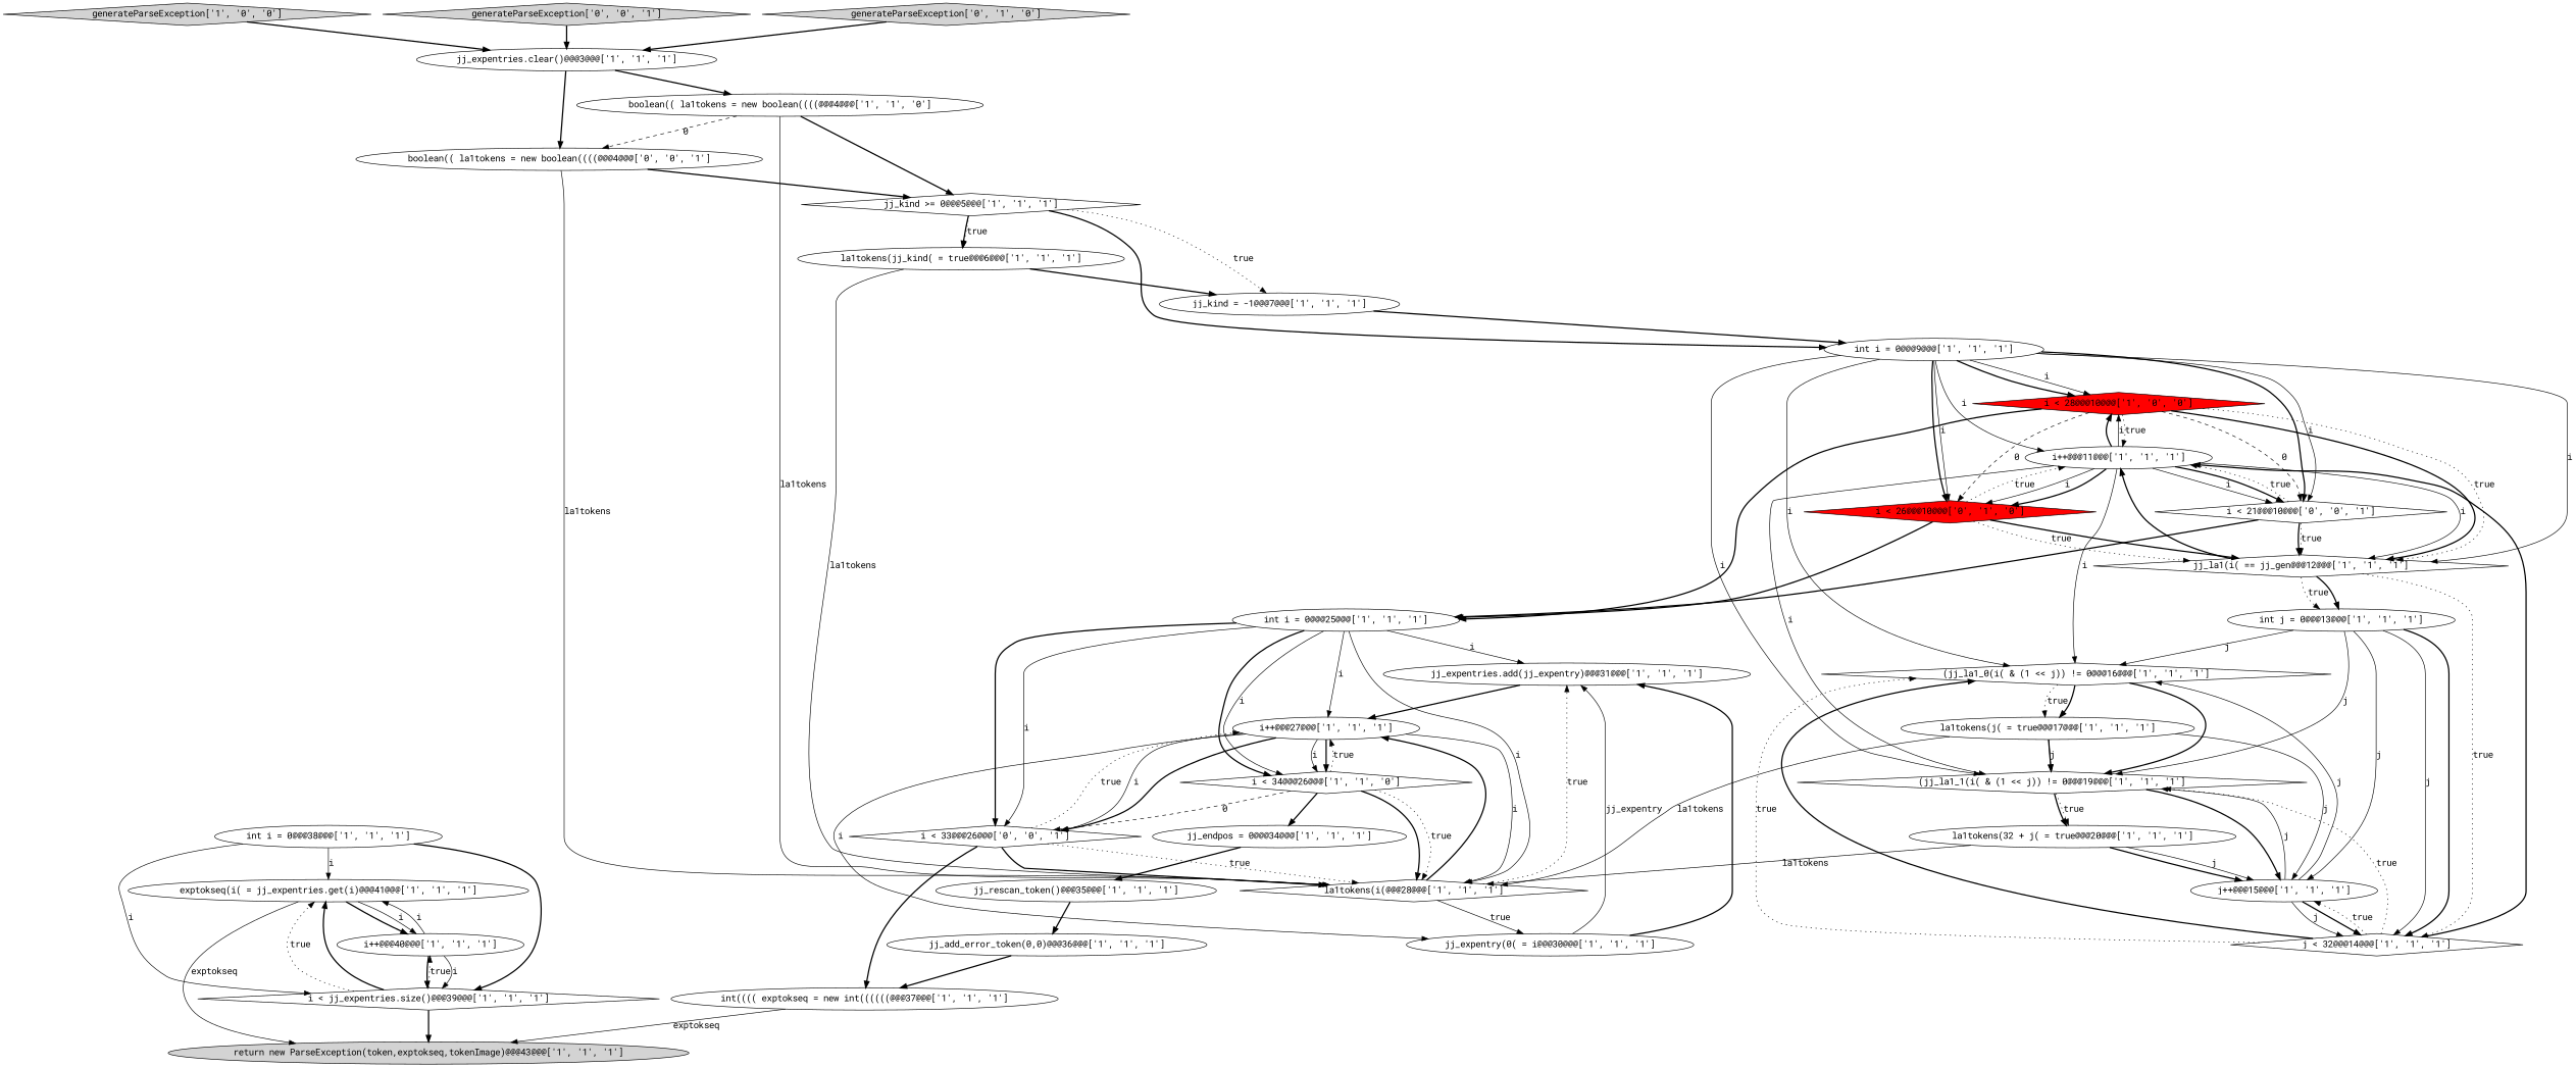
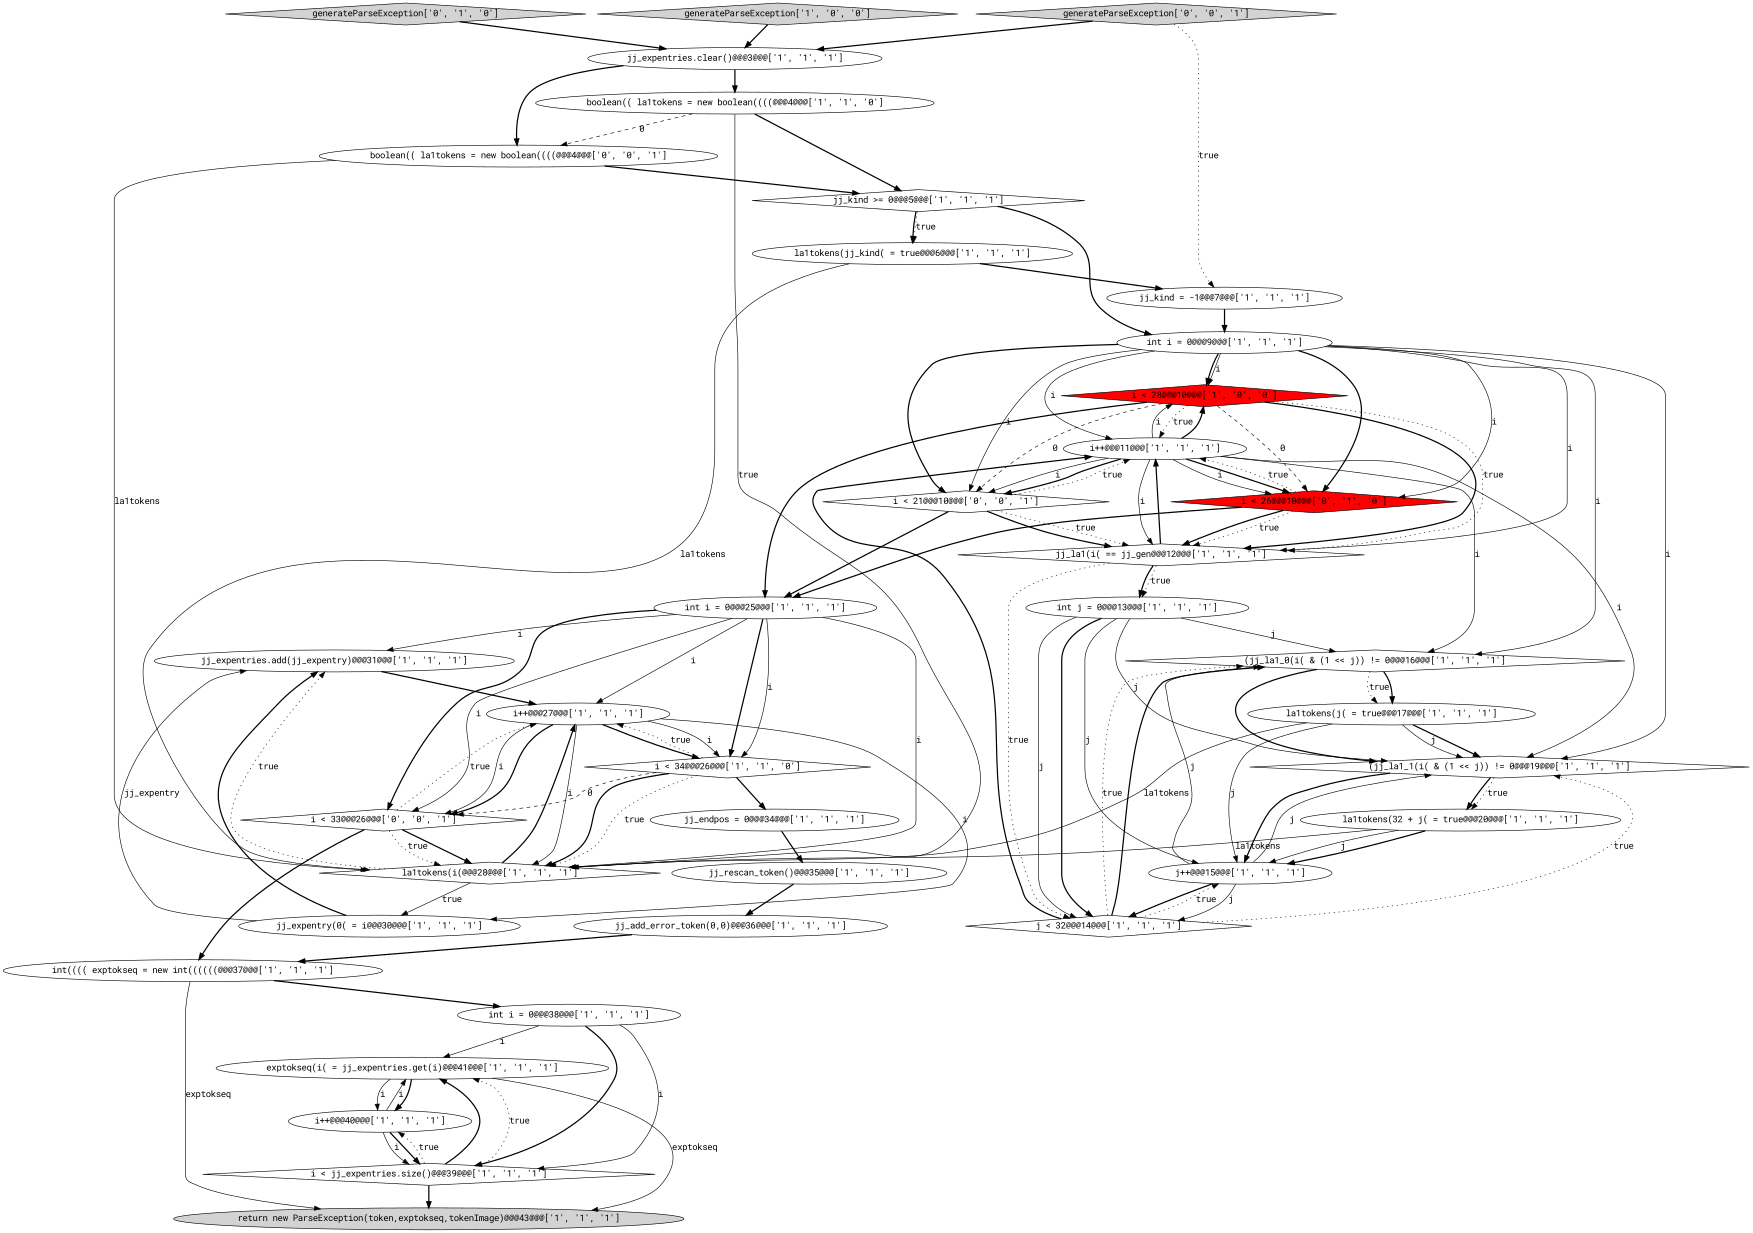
  digraph {
    fontname="Roboto Mono"
    node [fillcolor=white fontname="Roboto Mono" shape=ellipse style=filled]
    edge [fontname="Roboto Mono" style=bold]
    n1 [label="jj_expentries.add(jj_expentry)@@@31@@@['1', '1', '1']"]
    n2 [label="i++@@@27@@@['1', '1', '1']"]
    n3 [label="la1tokens(i(@@@28@@@['1', '1', '1']" shape=diamond]
    n4 [label="jj_expentry(0( = i@@@30@@@['1', '1', '1']"]
    n5 [label="i < 33@@@26@@@['0', '0', '1']" shape=diamond]
    n6 [label="i < 34@@@26@@@['1', '1', '0']" shape=diamond]
    n7 [fillcolor=lightgray label="generateParseException['1', '0', '0']" shape=diamond]
    n8 [label="jj_expentries.clear()@@@3@@@['1', '1', '1']"]
    n9 [label="boolean(( la1tokens = new boolean((((@@@4@@@['0', '0', '1']"]
    n10 [label="boolean(( la1tokens = new boolean((((@@@4@@@['1', '1', '0']"]
    n11 [label="int j = 0@@@13@@@['1', '1', '1']"]
    n12 [label="j++@@@15@@@['1', '1', '1']"]
    n13 [label="(jj_la1_0(i( & (1 << j)) != 0@@@16@@@['1', '1', '1']" shape=diamond]
    n14 [label="j < 32@@@14@@@['1', '1', '1']" shape=diamond]
    n15 [label="(jj_la1_1(i( & (1 << j)) != 0@@@19@@@['1', '1', '1']" shape=diamond]
    n16 [label="la1tokens(j( = true@@@17@@@['1', '1', '1']"]
    n17 [label="i++@@@11@@@['1', '1', '1']"]
    n18 [label="la1tokens(32 + j( = true@@@20@@@['1', '1', '1']"]
    n19 [label="int(((( exptokseq = new int((((((@@@37@@@['1', '1', '1']"]
    n20 [fillcolor=lightgray label="return new ParseException(token,exptokseq,tokenImage)@@@43@@@['1', '1', '1']"]
    n21 [label="int i = 0@@@38@@@['1', '1', '1']"]
    n22 [label="exptokseq(i( = jj_expentries.get(i)@@@41@@@['1', '1', '1']"]
    n23 [label="i < jj_expentries.size()@@@39@@@['1', '1', '1']" shape=diamond]
    n24 [label="i++@@@40@@@['1', '1', '1']"]
    n25 [label="jj_kind = -1@@@7@@@['1', '1', '1']"]
    n26 [label="int i = 0@@@9@@@['1', '1', '1']"]
    n27 [fillcolor=red label="i < 28@@@10@@@['1', '0', '0']" shape=diamond]
    n28 [fillcolor=red label="i < 26@@@10@@@['0', '1', '0']" shape=diamond]
    n29 [label="jj_la1(i( == jj_gen@@@12@@@['1', '1', '1']" shape=diamond]
    n30 [label="i < 21@@@10@@@['0', '0', '1']" shape=diamond]
    n31 [label="int i = 0@@@25@@@['1', '1', '1']"]
    n32 [label="jj_endpos = 0@@@34@@@['1', '1', '1']"]
    n33 [label="jj_rescan_token()@@@35@@@['1', '1', '1']"]
    n34 [label="la1tokens(jj_kind( = true@@@6@@@['1', '1', '1']"]
    n35 [fillcolor=lightgray label="generateParseException['0', '0', '1']" shape=diamond]
    n36 [label="jj_kind >= 0@@@5@@@['1', '1', '1']" shape=diamond]
    n37 [fillcolor=lightgray label="generateParseException['0', '1', '0']" shape=diamond]
    n38 [label="jj_add_error_token(0,0)@@@36@@@['1', '1', '1']"]
    n1 -> n2
    n2 -> n3 [label=i style=solid]
    n2 -> n4 [label=i style=solid]
    n2 -> n5 [label=i style=solid]
    n2 -> n5
    n2 -> n6 [label=i style=solid]
    n2 -> n6
    n3 -> n1 [label=true style=dotted]
    n3 -> n2
    n3 -> n4 [label=true style=solid]
    n4 -> n1 [label=jj_expentry style=solid]
    n4 -> n1
    n5 -> n2 [label=true style=dotted]
    n5 -> n3
    n5 -> n3 [label=true style=dotted]
    n5 -> n19
    n6 -> n2 [label=true style=dotted]
    n6 -> n3
    n6 -> n3 [label=true style=dotted]
    n6 -> n5 [label=0 style=dashed]
    n6 -> n32
    n7 -> n8
    n8 -> n9
    n8 -> n10
    n9 -> n3 [label=la1tokens style=solid]
    n9 -> n36
-   n10 -> n3 [label=la1tokens style=solid]
+   n10 -> n3 [label=true style=solid]
    n10 -> n9 [label=0 style=dashed]
    n10 -> n36
    n11 -> n12 [label=j style=solid]
    n11 -> n13 [label=j style=solid]
    n11 -> n14 [label=j style=solid]
    n11 -> n14
    n11 -> n15 [label=j style=solid]
    n12 -> n13 [label=j style=solid]
    n12 -> n14 [label=j style=solid]
    n12 -> n14
    n12 -> n15 [label=j style=solid]
    n13 -> n15
    n13 -> n16 [label=true style=dotted]
    n13 -> n16
    n14 -> n12 [label=true style=dotted]
    n14 -> n13 [label=true style=dotted]
    n14 -> n13
    n14 -> n15 [label=true style=dotted]
    n14 -> n17
    n15 -> n12
    n15 -> n18
    n15 -> n18 [label=true style=dotted]
    n16 -> n3 [label=la1tokens style=solid]
    n16 -> n12 [label=j style=solid]
    n16 -> n15
    n16 -> n15 [label=j style=solid]
    n17 -> n13 [label=i style=solid]
    n17 -> n15 [label=i style=solid]
    n17 -> n27
    n17 -> n27 [label=i style=solid]
    n17 -> n28 [label=i style=solid]
    n17 -> n28
    n17 -> n29 [label=i style=solid]
    n17 -> n30 [label=i style=solid]
    n17 -> n30
    n18 -> n3 [label=la1tokens style=solid]
    n18 -> n12
    n18 -> n12 [label=j style=solid]
    n19 -> n20 [label=exptokseq style=solid]
+   n19 -> n21
    n21 -> n22 [label=i style=solid]
    n21 -> n23 [label=i style=solid]
    n21 -> n23
    n22 -> n20 [label=exptokseq style=solid]
    n22 -> n24
    n22 -> n24 [label=i style=solid]
    n23 -> n20
    n23 -> n22 [label=true style=dotted]
    n23 -> n22
    n23 -> n24 [label=true style=dotted]
    n24 -> n22 [label=i style=solid]
    n24 -> n23
    n24 -> n23 [label=i style=solid]
    n25 -> n26
    n26 -> n13 [label=i style=solid]
    n26 -> n15 [label=i style=solid]
    n26 -> n17 [label=i style=solid]
    n26 -> n27 [label=i style=solid]
    n26 -> n27
    n26 -> n28 [label=i style=solid]
    n26 -> n28
    n26 -> n29 [label=i style=solid]
    n26 -> n30
    n26 -> n30 [label=i style=solid]
    n27 -> n17 [label=true style=dotted]
    n27 -> n28 [label=0 style=dashed]
    n27 -> n29
    n27 -> n29 [label=true style=dotted]
    n27 -> n30 [label=0 style=dashed]
    n27 -> n31
    n28 -> n17 [label=true style=dotted]
    n28 -> n29
    n28 -> n29 [label=true style=dotted]
    n28 -> n31
    n29 -> n11 [label=true style=dotted]
    n29 -> n11
    n29 -> n14 [label=true style=dotted]
    n29 -> n17
    n30 -> n17 [label=true style=dotted]
    n30 -> n29 [label=true style=dotted]
    n30 -> n29
    n30 -> n31
    n31 -> n1 [label=i style=solid]
    n31 -> n2 [label=i style=solid]
    n31 -> n3 [label=i style=solid]
    n31 -> n5
    n31 -> n5 [label=i style=solid]
    n31 -> n6 [label=i style=solid]
    n31 -> n6
    n32 -> n33
    n33 -> n38
    n34 -> n3 [label=la1tokens style=solid]
    n34 -> n25
    n35 -> n8
-   n36 -> n25 [label=true style=dotted]
+   n35 -> n25 [label=true style=dotted]
    n36 -> n26
    n36 -> n34
    n36 -> n34 [label=true style=dotted]
    n37 -> n8
    n38 -> n19
  }
